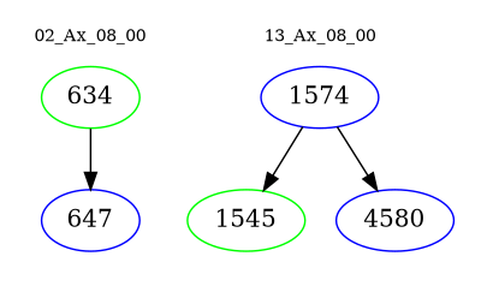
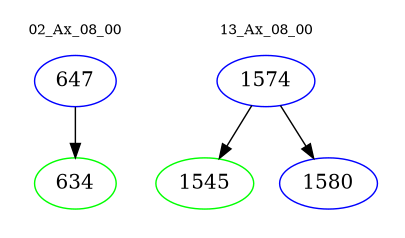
  digraph {
    node [color=blue]
    edge [color=black]
    n1 [label=647]
    n2 [color=green label=634]
    n3 [label=1574]
    n4 [color=green label=1545]
-   n5 [label=4580]
+   n5 [label=1580]
    subgraph cluster_1 {
      color=white
      fontsize=10
      label="02_Ax_08_00"
      n1
      n2
    }
    subgraph cluster_2 {
      color=white
      fontsize=10
      label="13_Ax_08_00"
      n3
      n4
      n5
    }
-   n2 -> n1
+   n1 -> n2
    n3 -> n4
    n3 -> n5
  }
